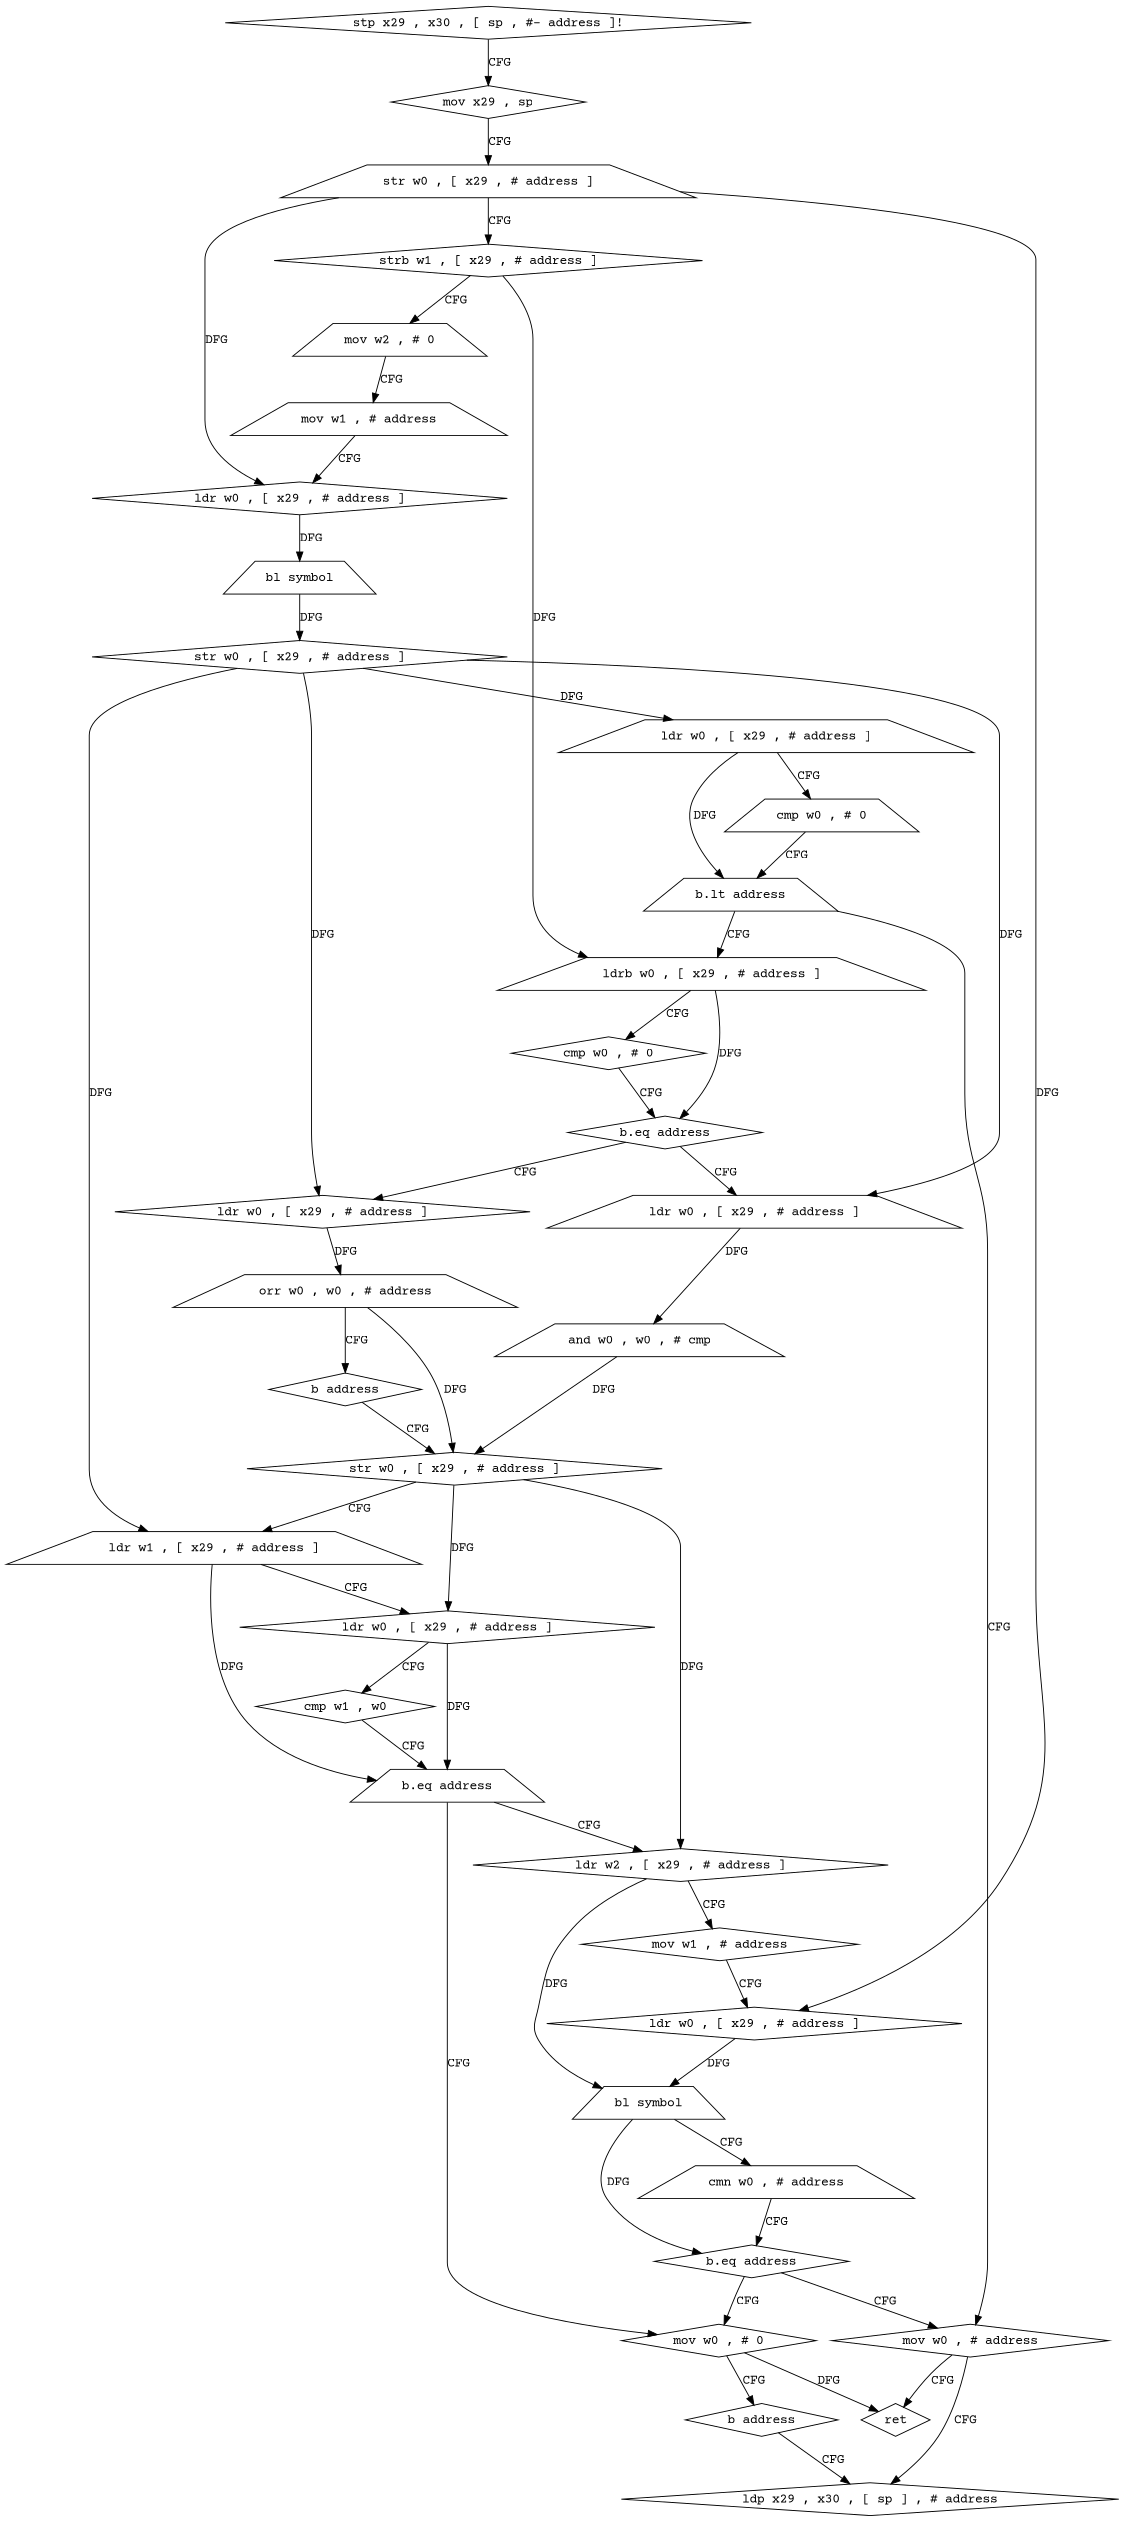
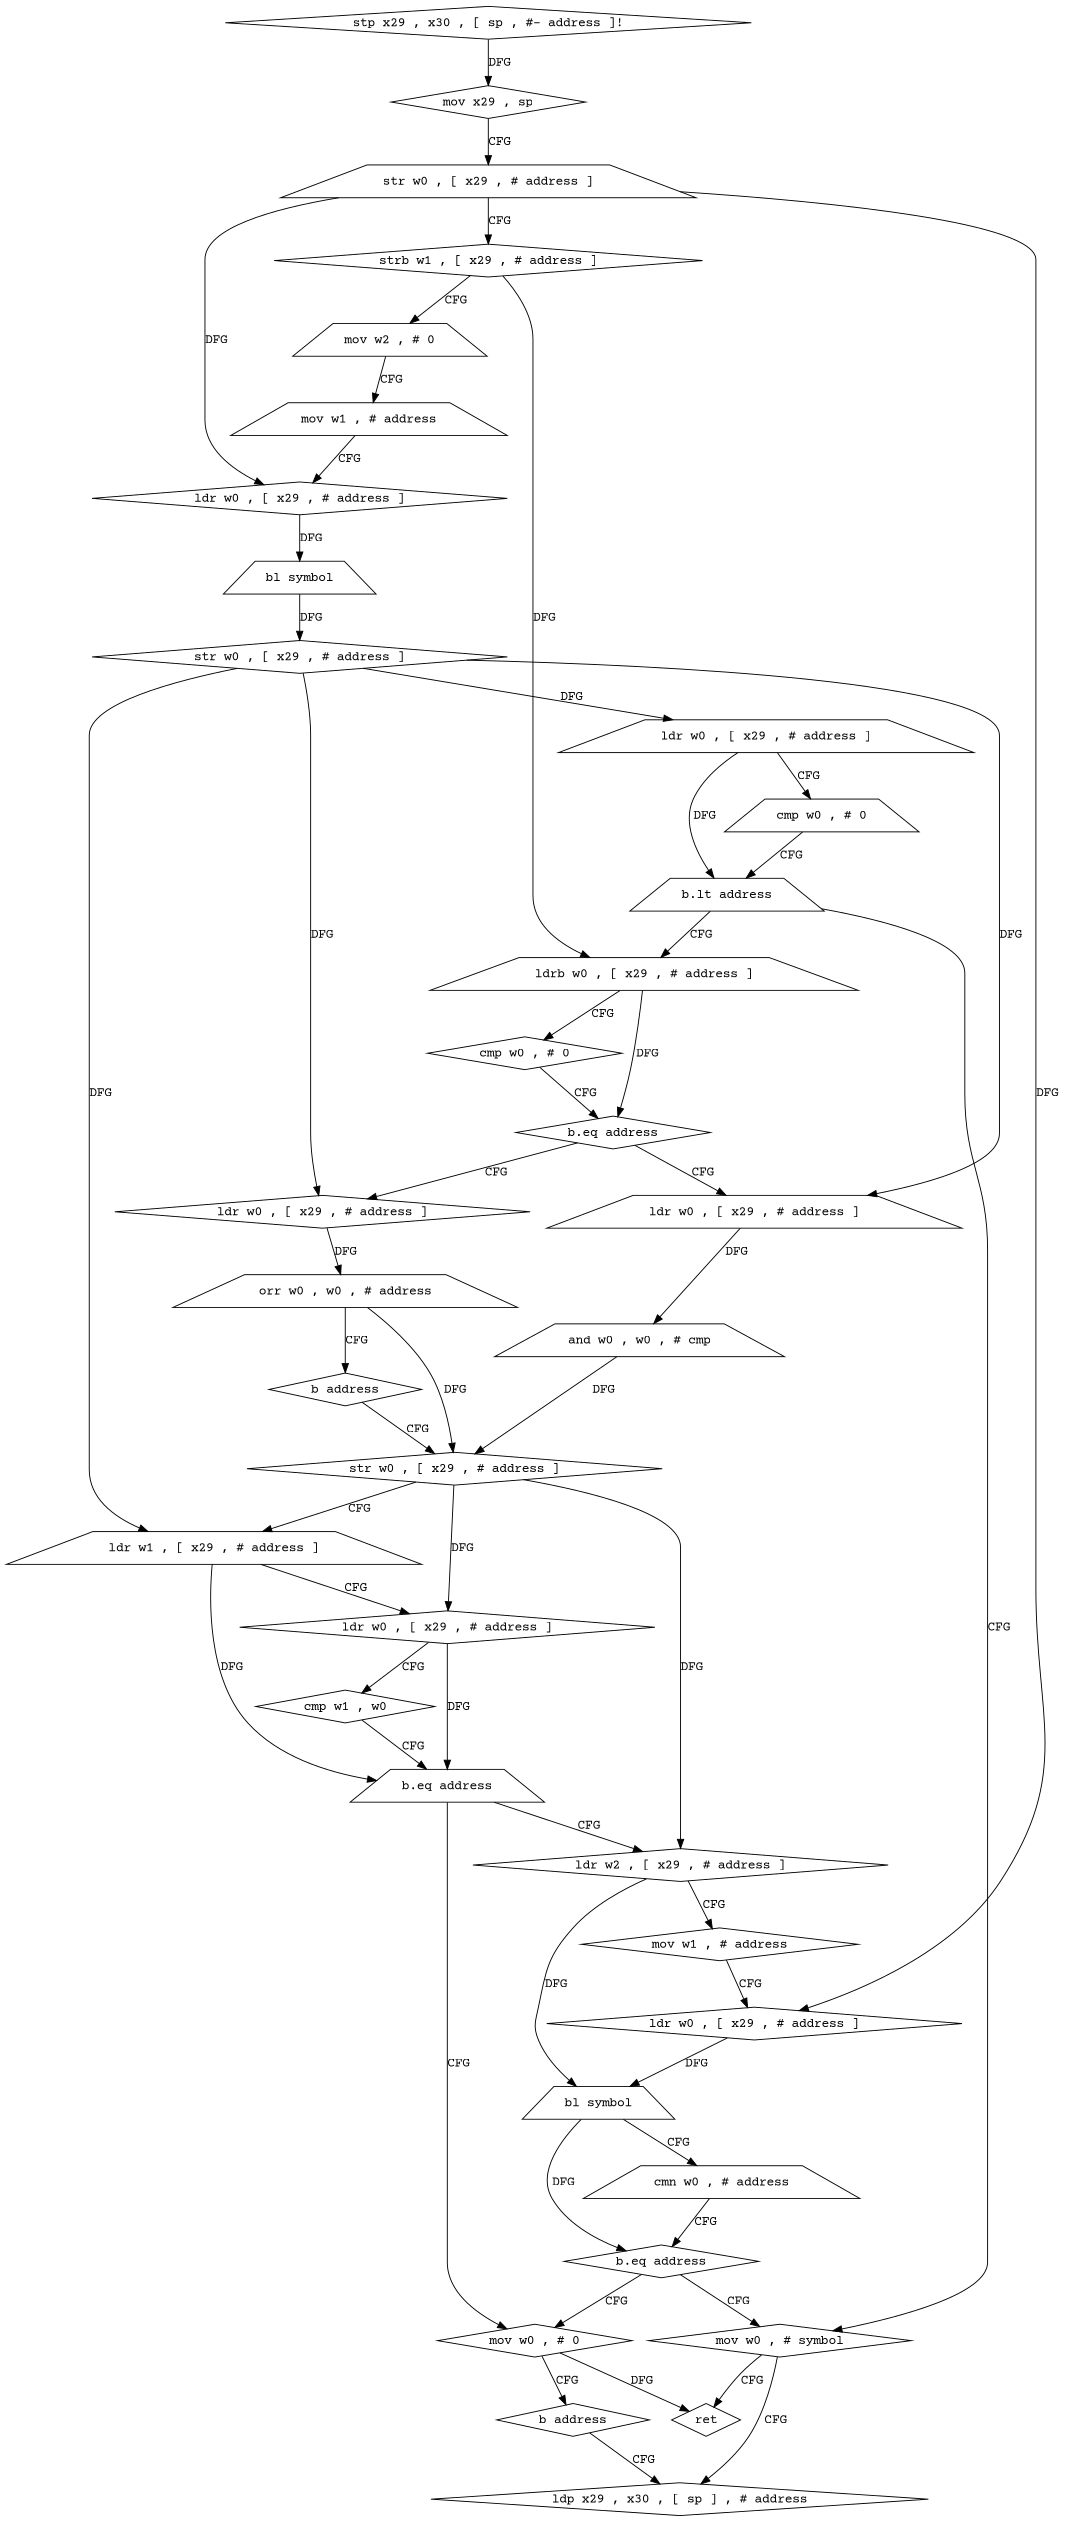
  digraph {
    fontname="Courier Prime"
    node [fontname="Courier Prime" shape=diamond]
    edge [fontname="Courier Prime"]
    n1 [label="stp x29 , x30 , [ sp , #- address ]!"]
    n2 [label="mov x29 , sp"]
    n3 [label="str w0 , [ x29 , # address ]" shape=trapezium]
    n4 [label="strb w1 , [ x29 , # address ]"]
    n5 [label="ldr w0 , [ x29 , # address ]"]
    n6 [label="ldr w0 , [ x29 , # address ]"]
    n7 [label="mov w2 , # 0" shape=trapezium]
    n8 [label="ldrb w0 , [ x29 , # address ]" shape=trapezium]
    n9 [label="bl symbol" shape=trapezium]
    n10 [label="bl symbol" shape=trapezium]
    n11 [label="mov w1 , # address" shape=trapezium]
    n12 [label="cmp w0 , # 0"]
    n13 [label="b.eq address"]
    n14 [label="str w0 , [ x29 , # address ]"]
    n15 [label="ldr w0 , [ x29 , # address ]" shape=trapezium]
    n16 [label="ldr w0 , [ x29 , # address ]" shape=trapezium]
    n17 [label="ldr w0 , [ x29 , # address ]"]
    n18 [label="ldr w1 , [ x29 , # address ]" shape=trapezium]
    n19 [label="cmp w0 , # 0" shape=trapezium]
    n20 [label="b.lt address" shape=trapezium]
    n21 [label="and w0 , w0 , # cmp" shape=trapezium]
    n22 [label="orr w0 , w0 , # address" shape=trapezium]
    n23 [label="ldr w0 , [ x29 , # address ]"]
    n24 [label="b.eq address" shape=trapezium]
-   n25 [label="mov w0 , # address"]
+   n25 [label="mov w0 , # symbol"]
    n26 [label="ldp x29 , x30 , [ sp ] , # address"]
    n27 [label=ret]
    n28 [label="str w0 , [ x29 , # address ]"]
    n29 [label="b address"]
    n30 [label="ldr w2 , [ x29 , # address ]"]
    n31 [label="mov w1 , # address"]
    n32 [label="cmp w1 , w0"]
    n33 [label="mov w0 , # 0"]
    n34 [label="b address"]
    n35 [label="cmn w0 , # address" shape=trapezium]
    n36 [label="b.eq address"]
-   n1 -> n2 [label=CFG]
+   n1 -> n2 [label=DFG]
    n2 -> n3 [label=CFG]
    n3 -> n4 [label=CFG]
    n3 -> n5 [label=DFG]
    n3 -> n6 [label=DFG]
    n4 -> n7 [label=CFG]
    n4 -> n8 [label=DFG]
    n5 -> n9 [label=DFG]
    n6 -> n10 [label=DFG]
    n7 -> n11 [label=CFG]
    n8 -> n12 [label=CFG]
    n8 -> n13 [label=DFG]
    n9 -> n14 [label=DFG]
    n10 -> n35 [label=CFG]
    n10 -> n36 [label=DFG]
    n11 -> n5 [label=CFG]
    n12 -> n13 [label=CFG]
    n13 -> n16 [label=CFG]
    n13 -> n17 [label=CFG]
    n14 -> n15 [label=DFG]
    n14 -> n16 [label=DFG]
    n14 -> n17 [label=DFG]
    n14 -> n18 [label=DFG]
    n15 -> n19 [label=CFG]
    n15 -> n20 [label=DFG]
    n16 -> n21 [label=DFG]
    n17 -> n22 [label=DFG]
    n18 -> n23 [label=CFG]
    n18 -> n24 [label=DFG]
    n19 -> n20 [label=CFG]
    n20 -> n8 [label=CFG]
    n20 -> n25 [label=CFG]
    n21 -> n28 [label=DFG]
    n22 -> n28 [label=DFG]
    n22 -> n29 [label=CFG]
    n23 -> n24 [label=DFG]
    n23 -> n32 [label=CFG]
    n24 -> n30 [label=CFG]
    n24 -> n33 [label=CFG]
    n25 -> n26 [label=CFG]
    n25 -> n27 [label=CFG]
    n28 -> n18 [label=CFG]
    n28 -> n23 [label=DFG]
    n28 -> n30 [label=DFG]
    n29 -> n28 [label=CFG]
    n30 -> n10 [label=DFG]
    n30 -> n31 [label=CFG]
    n31 -> n6 [label=CFG]
    n32 -> n24 [label=CFG]
    n33 -> n27 [label=DFG]
    n33 -> n34 [label=CFG]
    n34 -> n26 [label=CFG]
    n35 -> n36 [label=CFG]
    n36 -> n25 [label=CFG]
    n36 -> n33 [label=CFG]
  }
